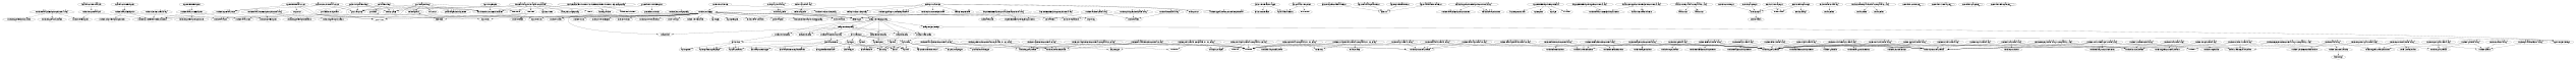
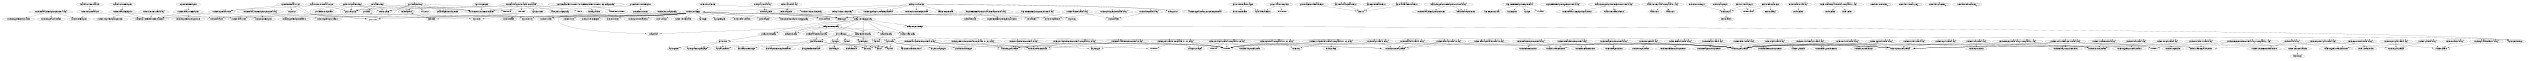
  digraph {
    "api.DataConnector"
    "api.string"
    "api.DataConnectorImplementation"
    "api.int"
    "api.ProgrammingLanguage"
    "api.DataConnectorType"
    "api.Endpoint"
    "api.bool"
    "api.DataFormat"
    "api.Link"
    "api.CallSemantics"
    "api.CommunicationProtocol"
    "api.Service"
    "api.LogLevel"
    "api.Stream"
    "api.JoinStorageType"
    "api.JoinType"
    "api.TransformationType"
    "api.StreamApp"
-   "api.ProjectSettings" [label="logrus.ProjectSettings"]
+   "api.ProjectSettings"
    "api.Type"
    "api.Pool"
    "api.TypeDefinitionFormat"
    "api.DataType"
    "api.ServerInterfaceWrapper"
    "api.ServerInterface"
    "api.MiddlewareFunc"
    "api.UnescapedCookieParamError"
    "api.error"
    "api.UnmarshalingParamError"
    "api.RequiredHeaderError"
    "api.InvalidParamFormatError"
-   "api.GorillaServerOptions"
+   "api.GorillaServerOptions" [label="sync.GorillaServerOptions"]
    "mux.Router"
    "localsink.CustomDataSink"
    "runtime.OutputDataSink"
    "runtime.ServiceExecutionEnvironment"
    "runtime.SinkEndpoint"
    "localsink.CustomEndpoint"
    "runtime.DataSinkEndpoint"
    "runtime.OutputEndpointConsumer"
    "runtime.DataSink"
    "localsink.TypedCustomEndpointConsumer[T any]"
    "runtime.DataSinkEndpointConsumerT"
    "localsink.DataConsumerT"
    "http.NetHTTPDataSource"
    "runtime.InputDataSource"
    "http.Server"
    "http.ServeMux"
    "http.struct"
    "runtime.InputEndpoint"
    "http.NetHTTPEndpoint"
    "runtime.DataSourceEndpoint"
    "runtime.DataSource"
    "runtime.InputEndpointConsumer"
    "http.netHTTPEndpointRequestData"
    "http.ResponseWriter"
    "http.Request"
    "http.byte"
    "url.Values"
    "http.NetHTTPEndpointTypedConsumer[T any]"
    "runtime.DataSourceEndpointConsumerT"
    "http.NetHTTPEndpointJsonConsumer[T any]"
    "http.NetHTTPEndpointTypedConsumerT"
    "reflect.Type"
    "http.string"
    "http.NetHTTPEndpointGorillaSchemaConsumer[T any]"
    "schema.Decoder"
    "localsource.CustomDataSource"
    "sync.WaitGroup"
    "localsource.TypedCustomEndpointConsumer[T any]"
    "localsource.DataProducerT"
    "runtime.AppSinkStream[T any]"
    "runtime.ConsumerFuncT"
    "runtime.TypedStreamT"
    "runtime.ServiceStreamT"
    "runtime.collector[T any]"
    "runtime.CallerT"
    "runtime.parallelsCollector[T any]"
    "config.StreamConfig"
    "config.ServiceConfig"
    "config.LinkConfig"
    "config.DataConnectorConfig"
    "config.EndpointConfig"
    "config.ProjectSettings"
    "config.RuntimeConfig"
    "config.LinkId"
    "config.PoolConfig"
    "config.ServiceAppConfig"
    "runtime.DataSinkEndpointConsumer[T any]"
    "runtime.TypedSinkStreamT"
    "runtime.TypedEndpointWriterT"
    "runtime.DataSourceEndpointConsumer[T any]"
    "runtime.TypedEndpointReaderT"
    "runtime.TypedInputStreamT"
    "datastruct.KeyValue[K comparable, V any]"
    "datastruct.K"
    "datastruct.V"
    "runtime.DelayFunctionContext[T any]"
    "runtime.StreamFunctionT"
    "runtime.DelayFunctionT"
    "runtime.DelayStream[T any]"
    "runtime.ConsumedStreamT"
    "runtime.DelayFunctionContextT"
    "metrics.Opts"
    "metrics.Labels"
    "metrics.CounterOpts"
    "metrics.SummaryOpts"
    "time.Duration"
    "metrics.GaugeOpts"
    "metrics.HistogramOpts"
    "metrics.float64"
    "runtime.FilterFunctionContext[T any]"
    "runtime.FilterFunctionT"
    "runtime.FilterStream[T any]"
    "runtime.FilterFunctionContextT"
    "runtime.FlatMapFunctionContext[T, R any]"
    "runtime.StreamFunctionR"
    "runtime.TypedStreamR"
    "runtime.T1"
    "runtime.FlatMapStream[T, R any]"
    "runtime.R"
    "runtime.ConsumedStreamR"
    "runtime.FlatMapIterableStream[T, R any]"
    "runtime.ForEachFunctionContext[T any]"
    "runtime.ForEachFunctionT"
    "runtime.ForEachStream[T any]"
    "runtime.ForEachFunctionContextT"
    "runtime.InputStream[T any]"
    "runtime.JoinFunctionContext[K comparable, T1, T2, R any]"
    "runtime.JoinLink[K comparable, T1, T2, R any]"
    "runtime.T2"
    "runtime.JoinStream[K comparable, T1, T2, R any]"
    "store.JoinStorageK"
    "runtime.joinStorageConfig"
    "runtime.Stream"
    "runtime.KeyByFunctionContext[T any, K comparable, V any]"
    "runtime.V"
    "runtime.KeyByStream[T any, K comparable, V any]"
    "runtime.LinkStream[T any]"
    "runtime.TypedConsumedStreamT"
    "logrus.LogEngine"
    "environment.ServiceEnvironment"
    "runtime.MapFunctionContext[T, R any]"
    "runtime.MapStream[T, R any]"
    "runtime.MergeStream[T any]"
    "runtime.MergeLinkT"
    "runtime.MergeLink[T any]"
    "runtime.MergeStreamT"
    "runtime.MultiJoinFunctionContext[K comparable, T, R any]"
    "runtime.MultiJoinLinkStream[K comparable, T1, T2, R any]"
    "serde.SerdeT2"
    "runtime.MultiJoinStream[K comparable, T, R any]"
    "runtime.multiJoinLinkStream"
    "runtime.T"
    "runtime.ParallelsFunctionContext[T, R any]"
    "runtime.ParallelsStream[T, R any]"
    "pool.DelayTask"
    "time.Time"
    "pool.DelayPoolImpl"
    "sync.Mutex"
    "pool.struct"
    "metrics.Gauge"
    "pool.DelayTaskPriorityQueue"
    "time.Timer"
    "pool.PriorityTaskPoolImpl"
    "pool.TaskPriorityQueue"
    "pool.Task"
    "pool.TaskPoolImpl"
    "serviceLoader[Environment ServiceExecutionEnvironment, Cfg config.Config]"
    "runtime.Environment"
    "fsnotify.Watcher"
    "runtime.consumeStatistics"
    "atomic.Int64"
    "runtime.caller[T any]"
    "runtime.ServiceExecutionRuntime"
    "runtime.TypedStreamConsumerT"
    "runtime.directCaller[T any]"
    "runtime.callerT"
    "runtime.taskPoolCaller[T any]"
    "pool.TaskPool"
    "runtime.priorityTaskPoolCaller[T any]"
    "pool.PriorityTaskPool"
    "runtime.ServiceStream[T any]"
    "runtime.ConsumedStream[T any]"
    "serde.StreamSerdeT"
    "runtime.StreamFunction[T any]"
    "serde.streamSerde[T any]"
    "serde.SerdeT"
    "serde.streamKeyValueSerde[K comparable, V any]"
    "serde.SerdeK"
    "serde.SerdeV"
    "serde.arraySerde"
    "serde.Serializer"
    "serde.ArraySerde[T any]"
    "serde.mapSerde"
    "serde.MapSerde[T any]"
    "runtime.MockServiceConfig"
    "runtime.MockService"
    "runtime.ServiceApp"
    "atomic.Pointerconfig.ServiceAppConfig"
    "runtime.struct"
    "metrics.MetricsEngine"
    "metrics.Metrics"
    "runtime.ConsumeStatistics"
    "store.Storage"
    "runtime.ServiceLoader"
    "log.Logger"
    "log.LogsEngine"
    "serde.StreamSerializer"
    "pool.DelayPool"
    "runtime.SinkStream[T any]"
    "runtime.ConsumerT"
    "runtime.SplitLink[T any]"
    "runtime.SplitStreamT"
    "runtime.SplitStream[T any]"
    "runtime.SplitLinkT"
    "runtime.InputSplitStream[T any]"
    "runtime.InputKVSplitStream[T any]"
    "serde.StreamKeyValueSerdeT"
    "store.Item"
    "store.interface"
    "store.HashMapJoinStorage[K comparable]"
    "sync.RWMutex"
    "store.JoinStorageConfig"
    "store.K"
    "runtime.InStubStream[T any]"
    "runtime.InStubKVStream[T any]"
    "runtime.OutStubStream[T any]"
    "runtime.OutStubBinaryStream[T any]"
    "runtime.BinaryConsumerFunc"
    "runtime.OutStubBinaryKVStream[T any]"
    "runtime.BinaryKVConsumerFunc"
    "prometheus.CounterVec"
    "prometheus.SummaryVec"
    "prometheus.GaugeVec"
    "prometheus.HistogramVec"
    "prometheus.MetricsEngine"
    "prometheus.Metrics"
    "nethttp.MockServiceConfig"
    "nethttp.MockService"
    "nethttp.RequestData"
    "nethttp.struct"
    "runtime.TypedStreamConsumerRequestData"
    "runtime.TypedInputStreamRequestData"
    "runtime.ConsumerRequestData"
    "api.DataConnector" -> "api.string"
    "api.DataConnector" -> "api.DataConnectorImplementation"
    "api.DataConnector" -> "api.int"
    "api.DataConnector" -> "api.ProgrammingLanguage"
    "api.DataConnector" -> "api.DataConnectorType"
    "api.Endpoint" -> "api.string"
    "api.Endpoint" -> "api.int"
    "api.Endpoint" -> "api.bool"
    "api.Endpoint" -> "api.DataFormat"
    "api.Link" -> "api.string"
    "api.Link" -> "api.int"
    "api.Link" -> "api.bool"
    "api.Link" -> "api.CallSemantics"
    "api.Link" -> "api.CommunicationProtocol"
    "api.Service" -> "api.ProgrammingLanguage"
    "api.Service" -> "api.CallSemantics"
    "api.Service" -> "api.LogLevel"
    "api.Stream" -> "api.string"
    "api.Stream" -> "api.int"
    "api.Stream" -> "api.bool"
    "api.Stream" -> "api.JoinStorageType"
    "api.Stream" -> "api.JoinType"
    "api.Stream" -> "api.TransformationType"
    "api.StreamApp" -> "api.DataConnector"
    "api.StreamApp" -> "api.Endpoint"
    "api.StreamApp" -> "api.Link"
    "api.StreamApp" -> "api.Service"
    "api.StreamApp" -> "api.Stream"
    "api.StreamApp" -> "api.ProjectSettings"
    "api.StreamApp" -> "api.Type"
    "api.StreamApp" -> "api.Pool"
    "api.Type" -> "api.string"
    "api.Type" -> "api.bool"
    "api.Type" -> "api.TypeDefinitionFormat"
    "api.Type" -> "api.DataType"
    "api.ServerInterfaceWrapper" -> "api.ServerInterface"
    "api.ServerInterfaceWrapper" -> "api.MiddlewareFunc"
    "api.UnescapedCookieParamError" -> "api.error"
    "api.UnmarshalingParamError" -> "api.error"
    "api.RequiredHeaderError" -> "api.error"
    "api.InvalidParamFormatError" -> "api.error"
    "api.GorillaServerOptions" -> "api.MiddlewareFunc"
    "api.GorillaServerOptions" -> "mux.Router"
    "localsink.CustomDataSink" -> "runtime.OutputDataSink"
    "runtime.OutputDataSink" -> "runtime.ServiceExecutionEnvironment"
    "runtime.OutputDataSink" -> "runtime.SinkEndpoint"
    "localsink.CustomEndpoint" -> "runtime.DataSinkEndpoint"
    "runtime.DataSinkEndpoint" -> "runtime.ServiceExecutionEnvironment"
    "runtime.DataSinkEndpoint" -> "runtime.OutputEndpointConsumer"
    "runtime.DataSinkEndpoint" -> "runtime.DataSink"
    "localsink.TypedCustomEndpointConsumer[T any]" -> "runtime.DataSinkEndpointConsumerT"
    "localsink.TypedCustomEndpointConsumer[T any]" -> "localsink.DataConsumerT"
    "http.NetHTTPDataSource" -> "runtime.InputDataSource"
    "http.NetHTTPDataSource" -> "http.Server"
    "http.NetHTTPDataSource" -> "http.ServeMux"
    "http.NetHTTPDataSource" -> "http.struct"
    "runtime.InputDataSource" -> "runtime.ServiceExecutionEnvironment"
    "runtime.InputDataSource" -> "runtime.InputEndpoint"
    "http.NetHTTPEndpoint" -> "runtime.DataSourceEndpoint"
    "runtime.DataSourceEndpoint" -> "runtime.ServiceExecutionEnvironment"
    "runtime.DataSourceEndpoint" -> "runtime.DataSource"
    "runtime.DataSourceEndpoint" -> "runtime.InputEndpointConsumer"
    "http.netHTTPEndpointRequestData" -> "http.ResponseWriter"
    "http.netHTTPEndpointRequestData" -> "http.Request"
    "http.netHTTPEndpointRequestData" -> "http.byte"
    "http.netHTTPEndpointRequestData" -> "url.Values"
    "http.NetHTTPEndpointTypedConsumer[T any]" -> "runtime.DataSourceEndpointConsumerT"
    "http.NetHTTPEndpointJsonConsumer[T any]" -> "http.NetHTTPEndpointTypedConsumerT"
    "http.NetHTTPEndpointJsonConsumer[T any]" -> "reflect.Type"
    "http.NetHTTPEndpointJsonConsumer[T any]" -> "http.string"
    "http.NetHTTPEndpointGorillaSchemaConsumer[T any]" -> "http.NetHTTPEndpointTypedConsumerT"
    "http.NetHTTPEndpointGorillaSchemaConsumer[T any]" -> "reflect.Type"
    "http.NetHTTPEndpointGorillaSchemaConsumer[T any]" -> "schema.Decoder"
    "localsource.CustomDataSource" -> "runtime.InputDataSource"
    "localsource.CustomDataSource" -> "sync.WaitGroup"
    "localsource.TypedCustomEndpointConsumer[T any]" -> "runtime.DataSourceEndpointConsumerT"
    "localsource.TypedCustomEndpointConsumer[T any]" -> "localsource.DataProducerT"
    "runtime.AppSinkStream[T any]" -> "runtime.ConsumerFuncT"
    "runtime.AppSinkStream[T any]" -> "runtime.TypedStreamT"
    "runtime.AppSinkStream[T any]" -> "runtime.ServiceStreamT"
    "runtime.collector[T any]" -> "runtime.CallerT"
    "runtime.parallelsCollector[T any]" -> "runtime.CallerT"
    "config.StreamConfig" -> "api.Stream"
    "config.ServiceConfig" -> "api.Service"
    "config.LinkConfig" -> "api.Link"
    "config.DataConnectorConfig" -> "api.DataConnector"
    "config.EndpointConfig" -> "api.Endpoint"
    "config.ProjectSettings" -> "api.ProjectSettings"
    "config.RuntimeConfig" -> "config.StreamConfig"
    "config.RuntimeConfig" -> "config.ServiceConfig"
    "config.RuntimeConfig" -> "config.LinkConfig"
    "config.RuntimeConfig" -> "config.DataConnectorConfig"
    "config.RuntimeConfig" -> "config.EndpointConfig"
    "config.RuntimeConfig" -> "config.LinkId"
    "config.RuntimeConfig" -> "config.PoolConfig"
    "config.ServiceAppConfig" -> "config.StreamConfig"
    "config.ServiceAppConfig" -> "config.ServiceConfig"
    "config.ServiceAppConfig" -> "config.LinkConfig"
    "config.ServiceAppConfig" -> "config.DataConnectorConfig"
    "config.ServiceAppConfig" -> "config.EndpointConfig"
    "config.ServiceAppConfig" -> "config.ProjectSettings"
    "config.ServiceAppConfig" -> "config.RuntimeConfig"
    "config.ServiceAppConfig" -> "config.PoolConfig"
    "runtime.DataSinkEndpointConsumer[T any]" -> "runtime.SinkEndpoint"
    "runtime.DataSinkEndpointConsumer[T any]" -> "runtime.TypedSinkStreamT"
    "runtime.DataSinkEndpointConsumer[T any]" -> "runtime.TypedEndpointWriterT"
    "runtime.DataSourceEndpointConsumer[T any]" -> "runtime.InputEndpoint"
    "runtime.DataSourceEndpointConsumer[T any]" -> "runtime.TypedEndpointReaderT"
    "runtime.DataSourceEndpointConsumer[T any]" -> "runtime.TypedInputStreamT"
    "datastruct.KeyValue[K comparable, V any]" -> "datastruct.K"
    "datastruct.KeyValue[K comparable, V any]" -> "datastruct.V"
    "runtime.DelayFunctionContext[T any]" -> "runtime.TypedStreamT"
    "runtime.DelayFunctionContext[T any]" -> "runtime.StreamFunctionT"
    "runtime.DelayFunctionContext[T any]" -> "runtime.DelayFunctionT"
    "runtime.DelayStream[T any]" -> "runtime.TypedStreamT"
    "runtime.DelayStream[T any]" -> "runtime.ConsumedStreamT"
    "runtime.DelayStream[T any]" -> "runtime.DelayFunctionContextT"
    "metrics.Opts" -> "metrics.Labels"
    "metrics.CounterOpts" -> "metrics.Opts"
    "metrics.SummaryOpts" -> "metrics.Opts"
    "metrics.SummaryOpts" -> "time.Duration"
    "metrics.GaugeOpts" -> "metrics.Opts"
    "metrics.HistogramOpts" -> "metrics.Opts"
    "metrics.HistogramOpts" -> "time.Duration"
    "metrics.HistogramOpts" -> "metrics.float64"
    "runtime.FilterFunctionContext[T any]" -> "runtime.TypedStreamT"
    "runtime.FilterFunctionContext[T any]" -> "runtime.StreamFunctionT"
    "runtime.FilterFunctionContext[T any]" -> "runtime.FilterFunctionT"
    "runtime.FilterStream[T any]" -> "runtime.TypedStreamT"
    "runtime.FilterStream[T any]" -> "runtime.ConsumedStreamT"
    "runtime.FilterStream[T any]" -> "runtime.FilterFunctionContextT"
    "runtime.FlatMapFunctionContext[T, R any]" -> "runtime.StreamFunctionR"
    "runtime.FlatMapFunctionContext[T, R any]" -> "runtime.TypedStreamR"
    "runtime.FlatMapFunctionContext[T, R any]" -> "runtime.T1"
    "runtime.FlatMapStream[T, R any]" -> "runtime.TypedStreamT"
    "runtime.FlatMapStream[T, R any]" -> "runtime.R"
    "runtime.FlatMapStream[T, R any]" -> "runtime.ConsumedStreamR"
    "runtime.FlatMapIterableStream[T, R any]" -> "runtime.TypedStreamT"
    "runtime.FlatMapIterableStream[T, R any]" -> "runtime.ConsumedStreamR"
    "runtime.ForEachFunctionContext[T any]" -> "runtime.TypedStreamT"
    "runtime.ForEachFunctionContext[T any]" -> "runtime.StreamFunctionT"
    "runtime.ForEachFunctionContext[T any]" -> "runtime.ForEachFunctionT"
    "runtime.ForEachStream[T any]" -> "runtime.TypedStreamT"
    "runtime.ForEachStream[T any]" -> "runtime.ConsumedStreamT"
    "runtime.ForEachStream[T any]" -> "runtime.ForEachFunctionContextT"
    "runtime.InputStream[T any]" -> "runtime.ConsumedStreamT"
    "runtime.JoinFunctionContext[K comparable, T1, T2, R any]" -> "runtime.StreamFunctionR"
    "runtime.JoinFunctionContext[K comparable, T1, T2, R any]" -> "runtime.TypedStreamR"
    "runtime.JoinFunctionContext[K comparable, T1, T2, R any]" -> "runtime.R"
    "runtime.JoinLink[K comparable, T1, T2, R any]" -> "runtime.R"
    "runtime.JoinLink[K comparable, T1, T2, R any]" -> "runtime.T2"
    "runtime.JoinStream[K comparable, T1, T2, R any]" -> "api.JoinType"
    "runtime.JoinStream[K comparable, T1, T2, R any]" -> "runtime.T1"
    "runtime.JoinStream[K comparable, T1, T2, R any]" -> "runtime.R"
    "runtime.JoinStream[K comparable, T1, T2, R any]" -> "runtime.ConsumedStreamR"
    "runtime.JoinStream[K comparable, T1, T2, R any]" -> "store.JoinStorageK"
    "runtime.joinStorageConfig" -> "runtime.Stream"
    "runtime.KeyByFunctionContext[T any, K comparable, V any]" -> "runtime.V"
    "runtime.KeyByStream[T any, K comparable, V any]" -> "runtime.TypedStreamT"
    "runtime.KeyByStream[T any, K comparable, V any]" -> "runtime.V"
    "runtime.LinkStream[T any]" -> "runtime.ConsumedStreamT"
    "runtime.LinkStream[T any]" -> "runtime.TypedConsumedStreamT"
    "logrus.LogEngine" -> "environment.ServiceEnvironment"
    "runtime.MapFunctionContext[T, R any]" -> "runtime.StreamFunctionR"
    "runtime.MapFunctionContext[T, R any]" -> "runtime.TypedStreamR"
    "runtime.MapFunctionContext[T, R any]" -> "runtime.R"
    "runtime.MapStream[T, R any]" -> "runtime.TypedStreamT"
    "runtime.MapStream[T, R any]" -> "runtime.R"
    "runtime.MapStream[T, R any]" -> "runtime.ConsumedStreamR"
    "runtime.MergeStream[T any]" -> "runtime.ConsumedStreamT"
    "runtime.MergeStream[T any]" -> "runtime.MergeLinkT"
    "runtime.MergeLink[T any]" -> "runtime.TypedStreamT"
    "runtime.MergeLink[T any]" -> "runtime.MergeStreamT"
    "runtime.MultiJoinFunctionContext[K comparable, T, R any]" -> "runtime.StreamFunctionR"
    "runtime.MultiJoinFunctionContext[K comparable, T, R any]" -> "runtime.TypedStreamR"
    "runtime.MultiJoinFunctionContext[K comparable, T, R any]" -> "runtime.R"
    "runtime.MultiJoinLinkStream[K comparable, T1, T2, R any]" -> "runtime.R"
    "runtime.MultiJoinLinkStream[K comparable, T1, T2, R any]" -> "runtime.T2"
    "runtime.MultiJoinLinkStream[K comparable, T1, T2, R any]" -> "serde.SerdeT2"
    "runtime.MultiJoinStream[K comparable, T, R any]" -> "runtime.R"
    "runtime.MultiJoinStream[K comparable, T, R any]" -> "runtime.ConsumedStreamR"
    "runtime.MultiJoinStream[K comparable, T, R any]" -> "store.JoinStorageK"
    "runtime.MultiJoinStream[K comparable, T, R any]" -> "runtime.multiJoinLinkStream"
    "runtime.MultiJoinStream[K comparable, T, R any]" -> "runtime.T"
    "runtime.ParallelsFunctionContext[T, R any]" -> "runtime.StreamFunctionR"
    "runtime.ParallelsFunctionContext[T, R any]" -> "runtime.TypedStreamR"
    "runtime.ParallelsFunctionContext[T, R any]" -> "runtime.R"
    "runtime.ParallelsStream[T, R any]" -> "runtime.TypedStreamT"
    "runtime.ParallelsStream[T, R any]" -> "runtime.R"
    "runtime.ParallelsStream[T, R any]" -> "runtime.ConsumedStreamR"
    "pool.DelayTask" -> "pool.DelayTask"
    "pool.DelayTask" -> "time.Time"
    "pool.DelayPoolImpl" -> "sync.WaitGroup"
    "pool.DelayPoolImpl" -> "environment.ServiceEnvironment"
    "pool.DelayPoolImpl" -> "pool.DelayTask"
    "pool.DelayPoolImpl" -> "sync.Mutex"
    "pool.DelayPoolImpl" -> "pool.struct"
    "pool.DelayPoolImpl" -> "metrics.Gauge"
    "pool.DelayPoolImpl" -> "pool.DelayTaskPriorityQueue"
    "pool.DelayPoolImpl" -> "time.Timer"
    "pool.PriorityTaskPoolImpl" -> "sync.WaitGroup"
    "pool.PriorityTaskPoolImpl" -> "environment.ServiceEnvironment"
    "pool.PriorityTaskPoolImpl" -> "sync.Mutex"
    "pool.PriorityTaskPoolImpl" -> "metrics.Gauge"
    "pool.PriorityTaskPoolImpl" -> "pool.TaskPriorityQueue"
    "pool.Task" -> "pool.Task"
    "pool.TaskPoolImpl" -> "sync.WaitGroup"
    "pool.TaskPoolImpl" -> "environment.ServiceEnvironment"
    "pool.TaskPoolImpl" -> "sync.Mutex"
    "pool.TaskPoolImpl" -> "metrics.Gauge"
    "pool.TaskPoolImpl" -> "pool.Task"
    "serviceLoader[Environment ServiceExecutionEnvironment, Cfg config.Config]" -> "sync.WaitGroup"
    "serviceLoader[Environment ServiceExecutionEnvironment, Cfg config.Config]" -> "runtime.Environment"
    "serviceLoader[Environment ServiceExecutionEnvironment, Cfg config.Config]" -> "fsnotify.Watcher"
    "runtime.consumeStatistics" -> "atomic.Int64"
    "runtime.caller[T any]" -> "runtime.TypedStreamT"
    "runtime.caller[T any]" -> "runtime.consumeStatistics"
    "runtime.caller[T any]" -> "runtime.ServiceExecutionRuntime"
    "runtime.caller[T any]" -> "runtime.TypedStreamConsumerT"
    "runtime.directCaller[T any]" -> "runtime.callerT"
    "runtime.taskPoolCaller[T any]" -> "runtime.callerT"
    "runtime.taskPoolCaller[T any]" -> "pool.TaskPool"
    "runtime.priorityTaskPoolCaller[T any]" -> "runtime.callerT"
    "runtime.priorityTaskPoolCaller[T any]" -> "pool.PriorityTaskPool"
    "runtime.ServiceStream[T any]" -> "runtime.ServiceExecutionEnvironment"
    "runtime.ConsumedStream[T any]" -> "runtime.ServiceStreamT"
    "runtime.ConsumedStream[T any]" -> "runtime.CallerT"
    "runtime.ConsumedStream[T any]" -> "runtime.TypedStreamConsumerT"
    "runtime.ConsumedStream[T any]" -> "serde.StreamSerdeT"
    "runtime.StreamFunction[T any]" -> "runtime.ServiceStreamT"
    "serde.streamSerde[T any]" -> "serde.SerdeT"
    "serde.streamKeyValueSerde[K comparable, V any]" -> "serde.SerdeK"
    "serde.streamKeyValueSerde[K comparable, V any]" -> "serde.SerdeV"
    "serde.arraySerde" -> "reflect.Type"
    "serde.arraySerde" -> "serde.Serializer"
    "serde.ArraySerde[T any]" -> "serde.arraySerde"
    "serde.mapSerde" -> "reflect.Type"
    "serde.mapSerde" -> "serde.Serializer"
    "serde.MapSerde[T any]" -> "serde.mapSerde"
    "runtime.MockServiceConfig" -> "config.ServiceAppConfig"
    "runtime.MockService" -> "runtime.MockServiceConfig"
    "runtime.MockService" -> "runtime.ServiceApp"
    "runtime.ServiceApp" -> "runtime.ServiceExecutionEnvironment"
    "runtime.ServiceApp" -> "runtime.DataSink"
    "runtime.ServiceApp" -> "http.Server"
    "runtime.ServiceApp" -> "http.ServeMux"
    "runtime.ServiceApp" -> "runtime.DataSource"
    "runtime.ServiceApp" -> "reflect.Type"
    "runtime.ServiceApp" -> "config.LinkId"
    "runtime.ServiceApp" -> "runtime.Stream"
    "runtime.ServiceApp" -> "pool.TaskPool"
    "runtime.ServiceApp" -> "pool.PriorityTaskPool"
    "runtime.ServiceApp" -> "atomic.Pointerconfig.ServiceAppConfig"
    "runtime.ServiceApp" -> "runtime.struct"
    "runtime.ServiceApp" -> "metrics.MetricsEngine"
    "runtime.ServiceApp" -> "metrics.Metrics"
    "runtime.ServiceApp" -> "runtime.ConsumeStatistics"
    "runtime.ServiceApp" -> "store.Storage"
    "runtime.ServiceApp" -> "runtime.ServiceLoader"
    "runtime.ServiceApp" -> "log.Logger"
    "runtime.ServiceApp" -> "log.LogsEngine"
    "runtime.ServiceApp" -> "serde.StreamSerializer"
    "runtime.ServiceApp" -> "pool.DelayPool"
    "runtime.SinkStream[T any]" -> "runtime.TypedStreamT"
    "runtime.SinkStream[T any]" -> "runtime.ServiceStreamT"
    "runtime.SinkStream[T any]" -> "runtime.ConsumerT"
    "runtime.SplitLink[T any]" -> "runtime.CallerT"
    "runtime.SplitLink[T any]" -> "runtime.TypedStreamConsumerT"
    "runtime.SplitLink[T any]" -> "runtime.SplitStreamT"
    "runtime.SplitStream[T any]" -> "runtime.TypedStreamT"
    "runtime.SplitStream[T any]" -> "runtime.ConsumedStreamT"
    "runtime.SplitStream[T any]" -> "runtime.SplitLinkT"
    "runtime.InputSplitStream[T any]" -> "runtime.SplitStreamT"
    "runtime.InputKVSplitStream[T any]" -> "runtime.SplitStreamT"
    "runtime.InputKVSplitStream[T any]" -> "serde.StreamKeyValueSerdeT"
    "store.Item" -> "time.Time"
    "store.Item" -> "sync.Mutex"
    "store.Item" -> "store.interface"
    "store.HashMapJoinStorage[K comparable]" -> "environment.ServiceEnvironment"
    "store.HashMapJoinStorage[K comparable]" -> "metrics.Gauge"
    "store.HashMapJoinStorage[K comparable]" -> "time.Timer"
    "store.HashMapJoinStorage[K comparable]" -> "store.Item"
    "store.HashMapJoinStorage[K comparable]" -> "sync.RWMutex"
    "store.HashMapJoinStorage[K comparable]" -> "store.JoinStorageConfig"
    "store.HashMapJoinStorage[K comparable]" -> "store.K"
    "runtime.InStubStream[T any]" -> "runtime.ConsumedStreamT"
    "runtime.InStubKVStream[T any]" -> "runtime.ConsumedStreamT"
    "runtime.InStubKVStream[T any]" -> "serde.StreamKeyValueSerdeT"
    "runtime.OutStubStream[T any]" -> "runtime.ConsumerFuncT"
    "runtime.OutStubStream[T any]" -> "runtime.TypedStreamT"
    "runtime.OutStubStream[T any]" -> "runtime.ConsumedStreamT"
    "runtime.OutStubBinaryStream[T any]" -> "runtime.TypedStreamT"
    "runtime.OutStubBinaryStream[T any]" -> "runtime.ConsumedStreamT"
    "runtime.OutStubBinaryStream[T any]" -> "runtime.BinaryConsumerFunc"
    "runtime.OutStubBinaryKVStream[T any]" -> "runtime.TypedStreamT"
    "runtime.OutStubBinaryKVStream[T any]" -> "runtime.ConsumedStreamT"
    "runtime.OutStubBinaryKVStream[T any]" -> "serde.StreamKeyValueSerdeT"
    "runtime.OutStubBinaryKVStream[T any]" -> "runtime.BinaryKVConsumerFunc"
    "prometheus.CounterVec" -> "prometheus.CounterVec"
    "prometheus.SummaryVec" -> "prometheus.SummaryVec"
    "prometheus.GaugeVec" -> "prometheus.GaugeVec"
    "prometheus.HistogramVec" -> "prometheus.HistogramVec"
    "prometheus.MetricsEngine" -> "environment.ServiceEnvironment"
    "prometheus.MetricsEngine" -> "prometheus.Metrics"
    "nethttp.MockServiceConfig" -> "config.ServiceAppConfig"
    "nethttp.MockService" -> "runtime.ServiceApp"
    "nethttp.MockService" -> "nethttp.MockServiceConfig"
    "nethttp.MockService" -> "nethttp.RequestData"
    "nethttp.MockService" -> "nethttp.struct"
    "nethttp.MockService" -> "runtime.TypedStreamConsumerRequestData"
    "nethttp.MockService" -> "runtime.TypedInputStreamRequestData"
    "nethttp.MockService" -> "runtime.ConsumerRequestData"
  }
